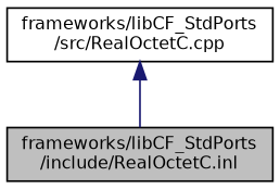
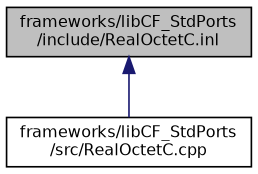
  digraph {
    node [color=black fontname=Helvetica fontsize=10 shape=record style=filled]
    n1 [fillcolor=grey75 fontcolor=black height=0.2 label="frameworks/libCF_StdPorts\l/include/RealOctetC.inl" width=0.4]
    n2 [fillcolor=white height=0.2 label="frameworks/libCF_StdPorts\l/src/RealOctetC.cpp" width=0.4]
-   n2 -> n1 [color=midnightblue dir=back fontname=Helvetica fontsize=10 labelfontname=Helvetica labelfontsize=10 style=solid]
+   n1 -> n2 [color=midnightblue dir=back fontname=Helvetica fontsize=10 labelfontname=Helvetica labelfontsize=10 style=solid]
  }
